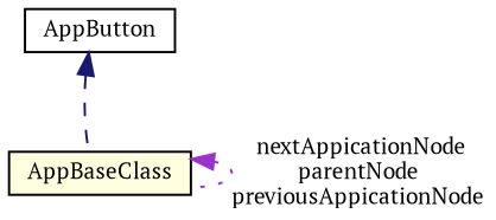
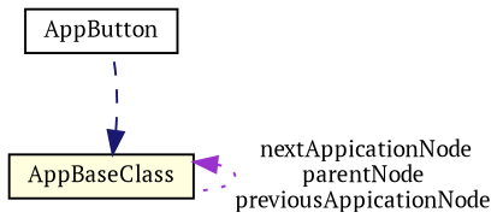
  digraph {
    fontname="PT Serif"
    node [color=black fontname="PT Serif" fontsize=10 shape=box style=filled]
    edge [dir=back fontname="PT Serif" fontsize=10 labelfontname=Helvetica labelfontsize=10]
    n1 [fillcolor=white fontcolor=black height=0.2 label=AppButton width=0.4]
    n2 [fillcolor=lightyellow height=0.2 label=AppBaseClass width=0.4]
-   n1 -> n2 [color=midnightblue style=dashed]
+   n2 -> n1 [color=midnightblue style=dashed]
    n2 -> n2 [color=darkorchid3 label=" nextAppicationNode\nparentNode\npreviousAppicationNode" style=dotted]
  }
